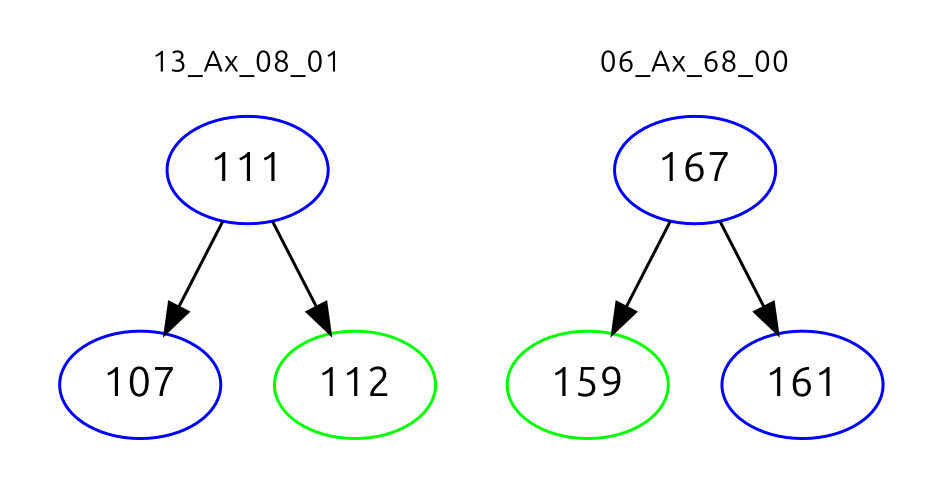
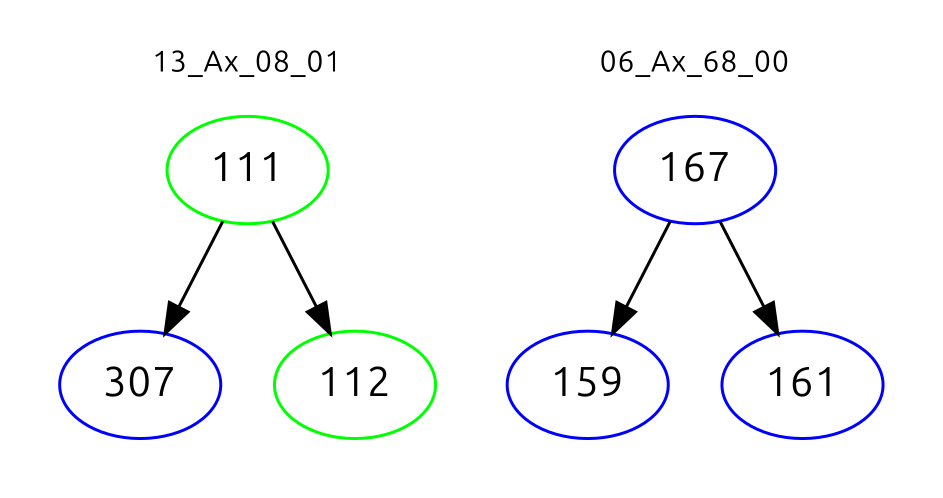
  digraph {
    fontname=Ubuntu
    node [color=blue fontname=Ubuntu]
    edge [color=black fontname=Ubuntu]
-   n1 [label=111]
-   n2 [label=107]
+   n1 [color=green label=111]
+   n2 [label=307]
    n3 [color=green label=112]
    n4 [label=167]
-   n5 [color=green label=159]
+   n5 [label=159]
    n6 [label=161]
    subgraph cluster_1 {
      color=white
      fontsize=10
      label="13_Ax_08_01"
      n1
      n2
      n3
    }
    subgraph cluster_2 {
      color=white
      fontsize=10
      label="06_Ax_68_00"
      n4
      n5
      n6
    }
    n1 -> n2
    n1 -> n3
    n4 -> n5
    n4 -> n6
  }
